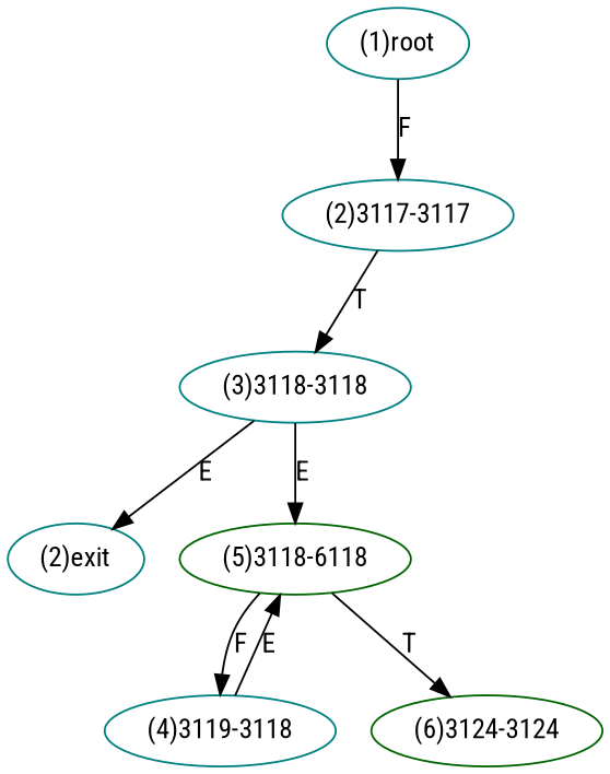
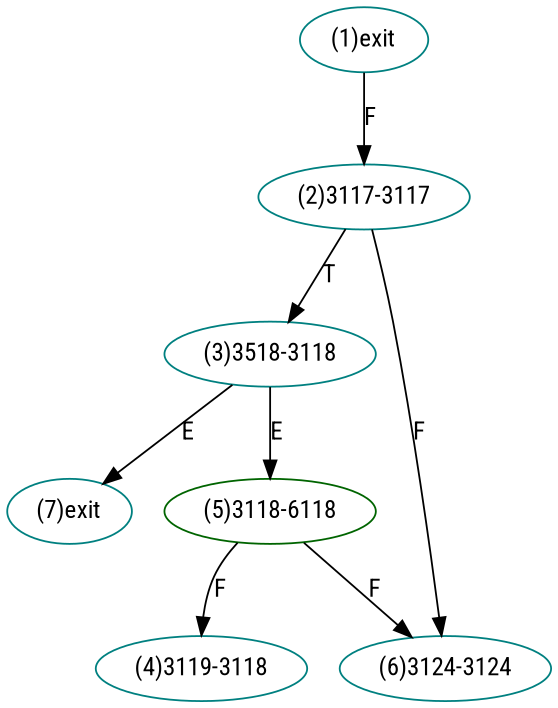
  digraph {
    fontname="Roboto Condensed"
    node [color=teal fontname="Roboto Condensed"]
    edge [fontname="Roboto Condensed"]
-   n1 [label="(1)root"]
+   n1 [label="(1)exit"]
    n2 [label="(2)3117-3117"]
-   n3 [label="(3)3118-3118"]
-   n4 [color=darkgreen label="(6)3124-3124"]
+   n3 [label="(3)3518-3118"]
+   n4 [label="(6)3124-3124"]
    n5 [color=darkgreen label="(5)3118-6118"]
-   n6 [label="(2)exit"]
+   n6 [label="(7)exit"]
    n7 [label="(4)3119-3118"]
    n1 -> n2 [label=F]
    n2 -> n3 [label=T]
+   n2 -> n4 [label=F]
    n3 -> n5 [label=E]
    n3 -> n6 [label=E]
-   n5 -> n4 [label=T]
+   n5 -> n4 [label=F]
    n5 -> n7 [label=F]
-   n7 -> n5 [label=E]
  }
